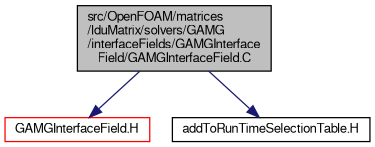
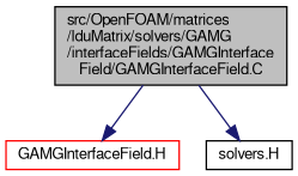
  digraph {
    node [color=black fontname=FreeSans fontsize=10 shape=record]
    edge [color=midnightblue fontname=FreeSans fontsize=10 labelfontname=FreeSans labelfontsize=10 style=solid]
    n1 [fillcolor=grey75 fontcolor=black height=0.2 label="src/OpenFOAM/matrices\l/lduMatrix/solvers/GAMG\l/interfaceFields/GAMGInterface\lField/GAMGInterfaceField.C" style=filled width=0.4]
    n2 [color=red height=0.2 label="GAMGInterfaceField.H" width=0.4]
-   n3 [height=0.2 label="addToRunTimeSelectionTable.H" width=0.4]
+   n3 [height=0.2 label="solvers.H" width=0.4]
    n1 -> n2
    n1 -> n3
  }
